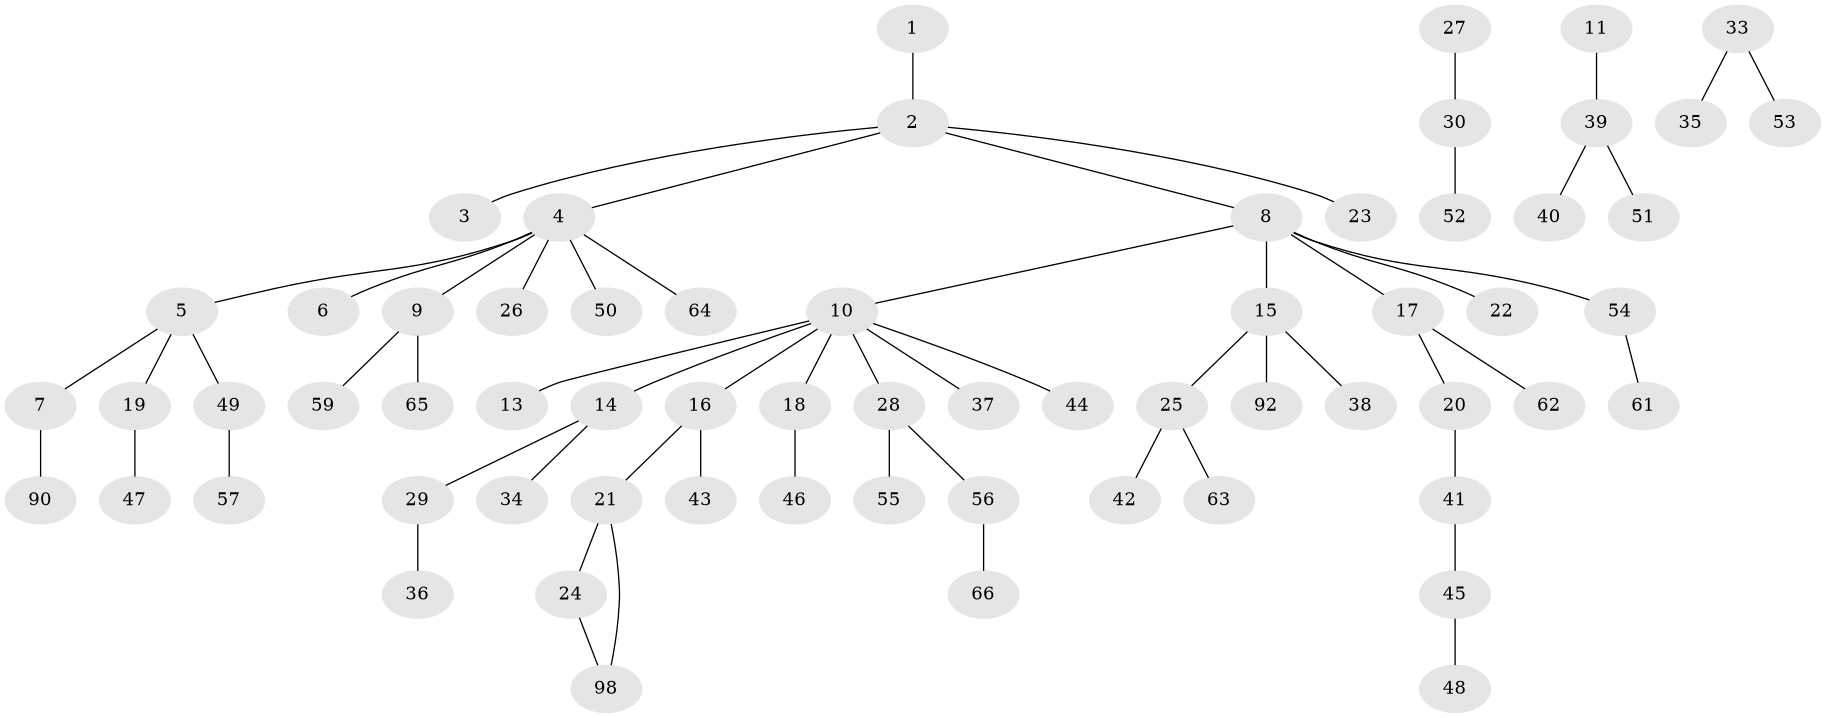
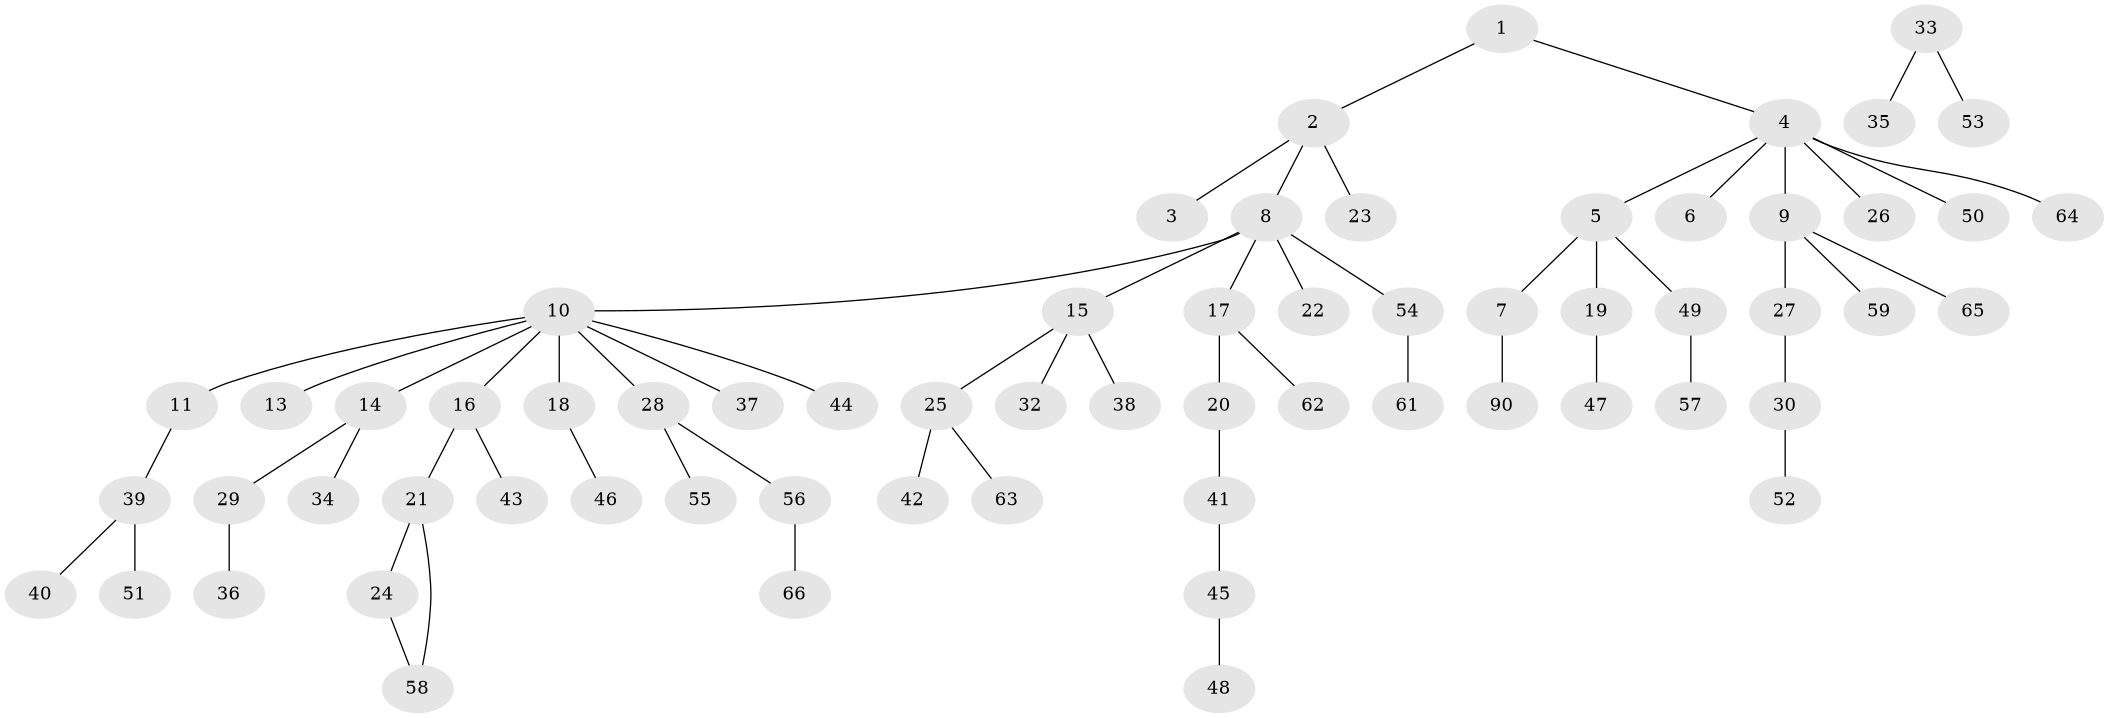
  graph {
    node [color=gray90 style=filled]
    1
    2
    3
    4
    8
    23
    5
    6
    9
    26
    50
    64
    10
    15
    17
    22
    54
    7
    19
    49
    27
    59
    65
    n24 [label=90]
    47
    57
    11
    13
    14
    16
    18
    28
    37
    44
    25
-   32 [label=92]
+   32
    38
    20
    62
    61
    30
    39
    29
    34
    21
    43
    46
    55
    56
    40
    51
    36
    42
    63
    24
-   58 [label=98]
+   58
    41
    45
    33
    35
    53
    52
    66
    48
    1 -- 2
    2 -- 3
-   2 -- 4
+   1 -- 4
    2 -- 8
    2 -- 23
    4 -- 5
    4 -- 6
    4 -- 9
    4 -- 26
    4 -- 50
    4 -- 64
    8 -- 10
    8 -- 15
    8 -- 17
    8 -- 22
    8 -- 54
    5 -- 7
    5 -- 19
    5 -- 49
+   9 -- 27
    9 -- 59
    9 -- 65
+   10 -- 11
    10 -- 13
    10 -- 14
    10 -- 16
    10 -- 18
    10 -- 28
    10 -- 37
    10 -- 44
    15 -- 25
    15 -- 32
    15 -- 38
    17 -- 20
    17 -- 62
    54 -- 61
    7 -- n24
    19 -- 47
    49 -- 57
    27 -- 30
    11 -- 39
    14 -- 29
    14 -- 34
    16 -- 21
    16 -- 43
    18 -- 46
    28 -- 55
    28 -- 56
    25 -- 42
    25 -- 63
    20 -- 41
    30 -- 52
    39 -- 40
    39 -- 51
    29 -- 36
    21 -- 24
    21 -- 58
    56 -- 66
    24 -- 58
    41 -- 45
    45 -- 48
    33 -- 35
    33 -- 53
  }
